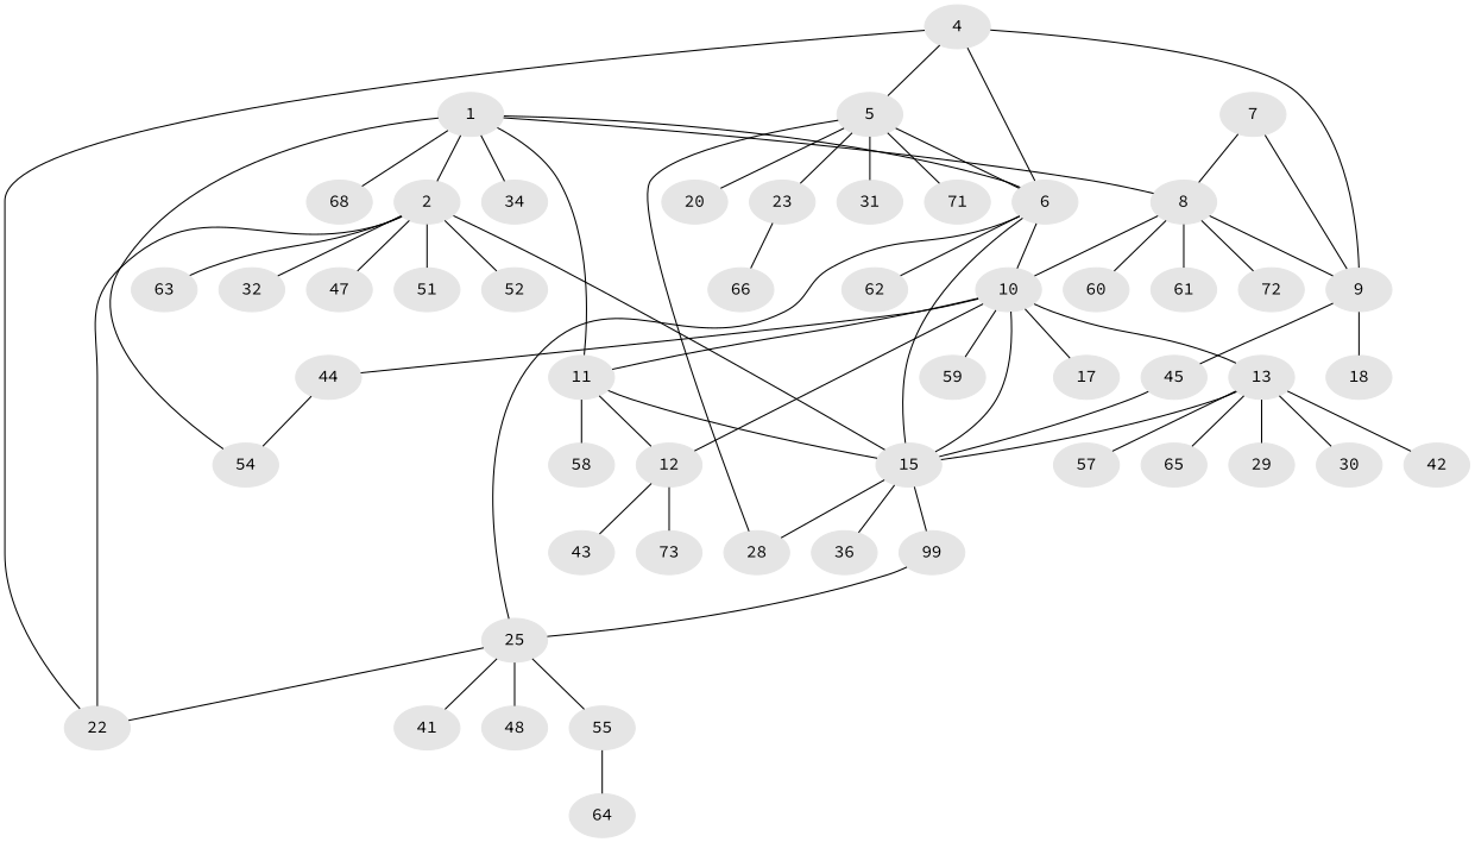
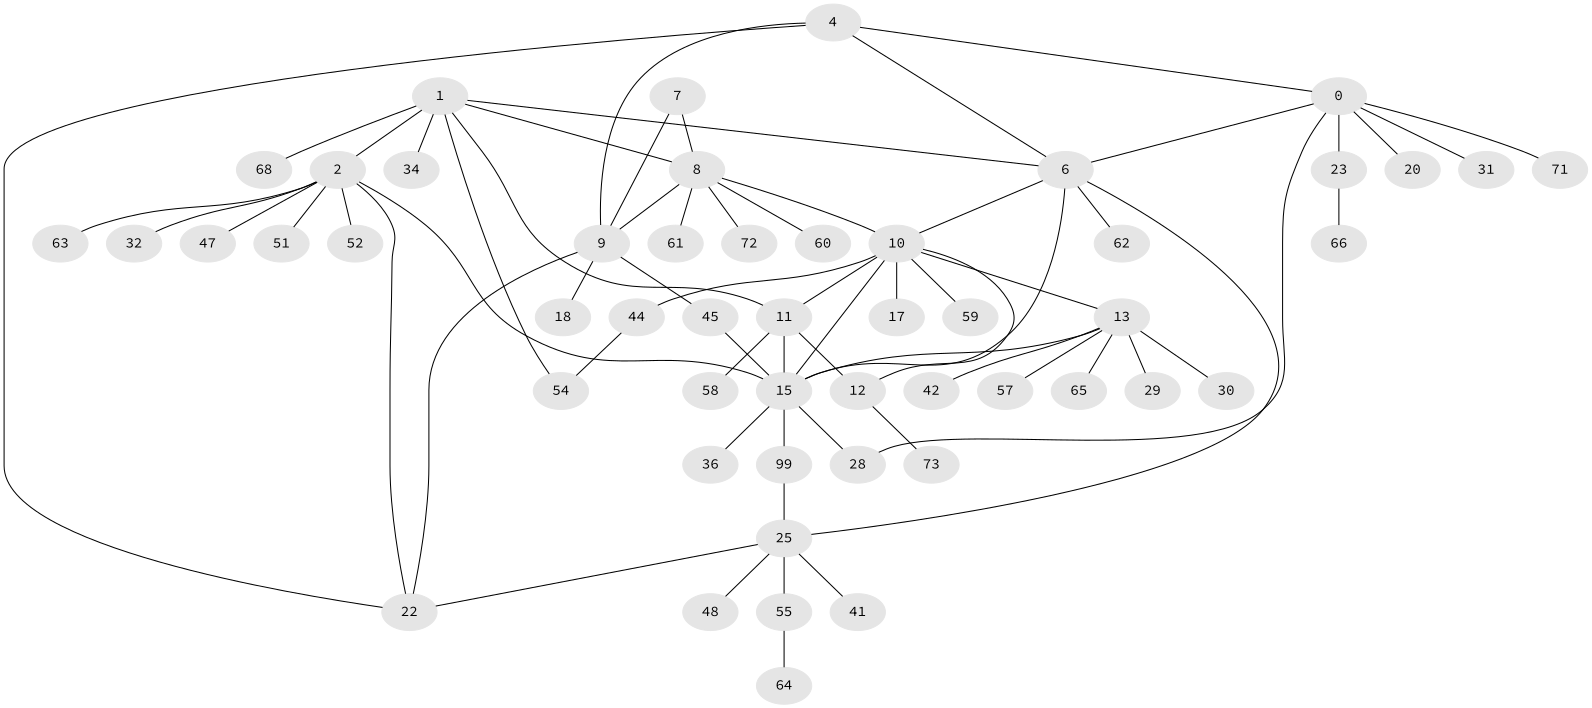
  graph {
    fontname="Source Code Pro"
    node [color=gray90 fontname="Source Code Pro" style=filled]
    edge [fontname="Source Code Pro"]
    1 [super="+3"]
    2 [super="+37"]
    6 [super="+49"]
    8 [super="+69"]
    11 [super="+26"]
    34 [super="+35"]
    54
    68
    15 [super="+24"]
    22
    32 [super="+46"]
    47
    51
    52
    63
    10 [super="+16"]
    25 [super="+39"]
    62
    9 [super="+70"]
    60
    61
    72
    12 [super="+33"]
    58
    28
    n26 [label=99]
    36
    4 [super="+53"]
-   5 [super="+67"]
+   5 [super="+67" label=0]
    20 [super="+40"]
    23 [super="+27"]
    31
    71
    18 [super="+38"]
    45
    66
    13 [super="+14"]
    17 [super="+21"]
    44 [super="+56"]
    59
    41
    48 [super="+50"]
    55
    7
-   43
    73
    29
    30
    42
    57
    65
    64
    1 -- 2 [weight=2]
    1 -- 6
    1 -- 8
    1 -- 11
    1 -- 34
    1 -- 54
    1 -- 68
    2 -- 15
    2 -- 22
    2 -- 32
    2 -- 47
    2 -- 51
    2 -- 52
    2 -- 63
    6 -- 15
    6 -- 10
    6 -- 25
    6 -- 62
    8 -- 10
    8 -- 9
    8 -- 60
    8 -- 61
    8 -- 72
    11 -- 15
    11 -- 12
    11 -- 58
    15 -- 28
    15 -- n26
    15 -- 36
    10 -- 11
    10 -- 15
    10 -- 12
    10 -- 13
    10 -- 17
    10 -- 44
    10 -- 59
    25 -- 22
    25 -- 41
    25 -- 48
    25 -- 55
+   9 -- 22
    9 -- 18
    9 -- 45
-   12 -- 43
    12 -- 73
    n26 -- 25
    4 -- 6
    4 -- 22
    4 -- 9
    4 -- 5
    5 -- 6
    5 -- 28
    5 -- 20
    5 -- 23
    5 -- 31
    5 -- 71
    23 -- 66
    45 -- 15
    13 -- 15 [weight=2]
    13 -- 29
    13 -- 30
    13 -- 42
    13 -- 57
    13 -- 65
    44 -- 54
    55 -- 64
    7 -- 8
    7 -- 9
  }
